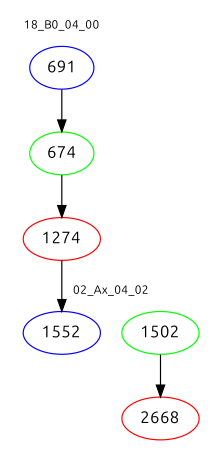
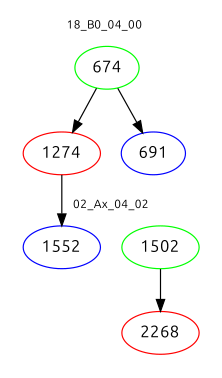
  digraph {
    fontname=Ubuntu
    node [color=green fontname=Ubuntu]
    edge [color=black fontname=Ubuntu]
    n1 [label=1502]
-   n2 [color=red label=2668]
+   n2 [color=red label=2268]
    n3 [color=blue label=1552]
    n4 [label=674]
    n5 [color=red label=1274]
    n6 [color=blue label=691]
    subgraph cluster_1 {
      color=white
      fontsize=10
      label="02_Ax_04_02"
      n1
      n2
      n3
    }
    subgraph cluster_2 {
      color=white
      fontsize=10
      label="18_B0_04_00"
      n4
      n5
      n6
    }
    n1 -> n2
    n4 -> n5
-   n6 -> n4
+   n4 -> n6
    n5 -> n3
  }
